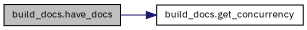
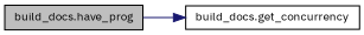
  digraph {
    rankdir=LR
    fontname="IBM Plex Sans"
    node [color=black fontname="IBM Plex Sans" fontsize=10 shape=record style=filled]
-   n1 [fillcolor=grey75 fontcolor=black height=0.2 label="build_docs.have_docs" width=0.4]
+   n1 [fillcolor=grey75 fontcolor=black height=0.2 label="build_docs.have_prog" width=0.4]
    n2 [fillcolor=white height=0.2 label="build_docs.get_concurrency" width=0.4]
    n1 -> n2 [color=midnightblue fontname="IBM Plex Sans" fontsize=10 labelfontname=Helvetica labelfontsize=10 style=solid]
  }
